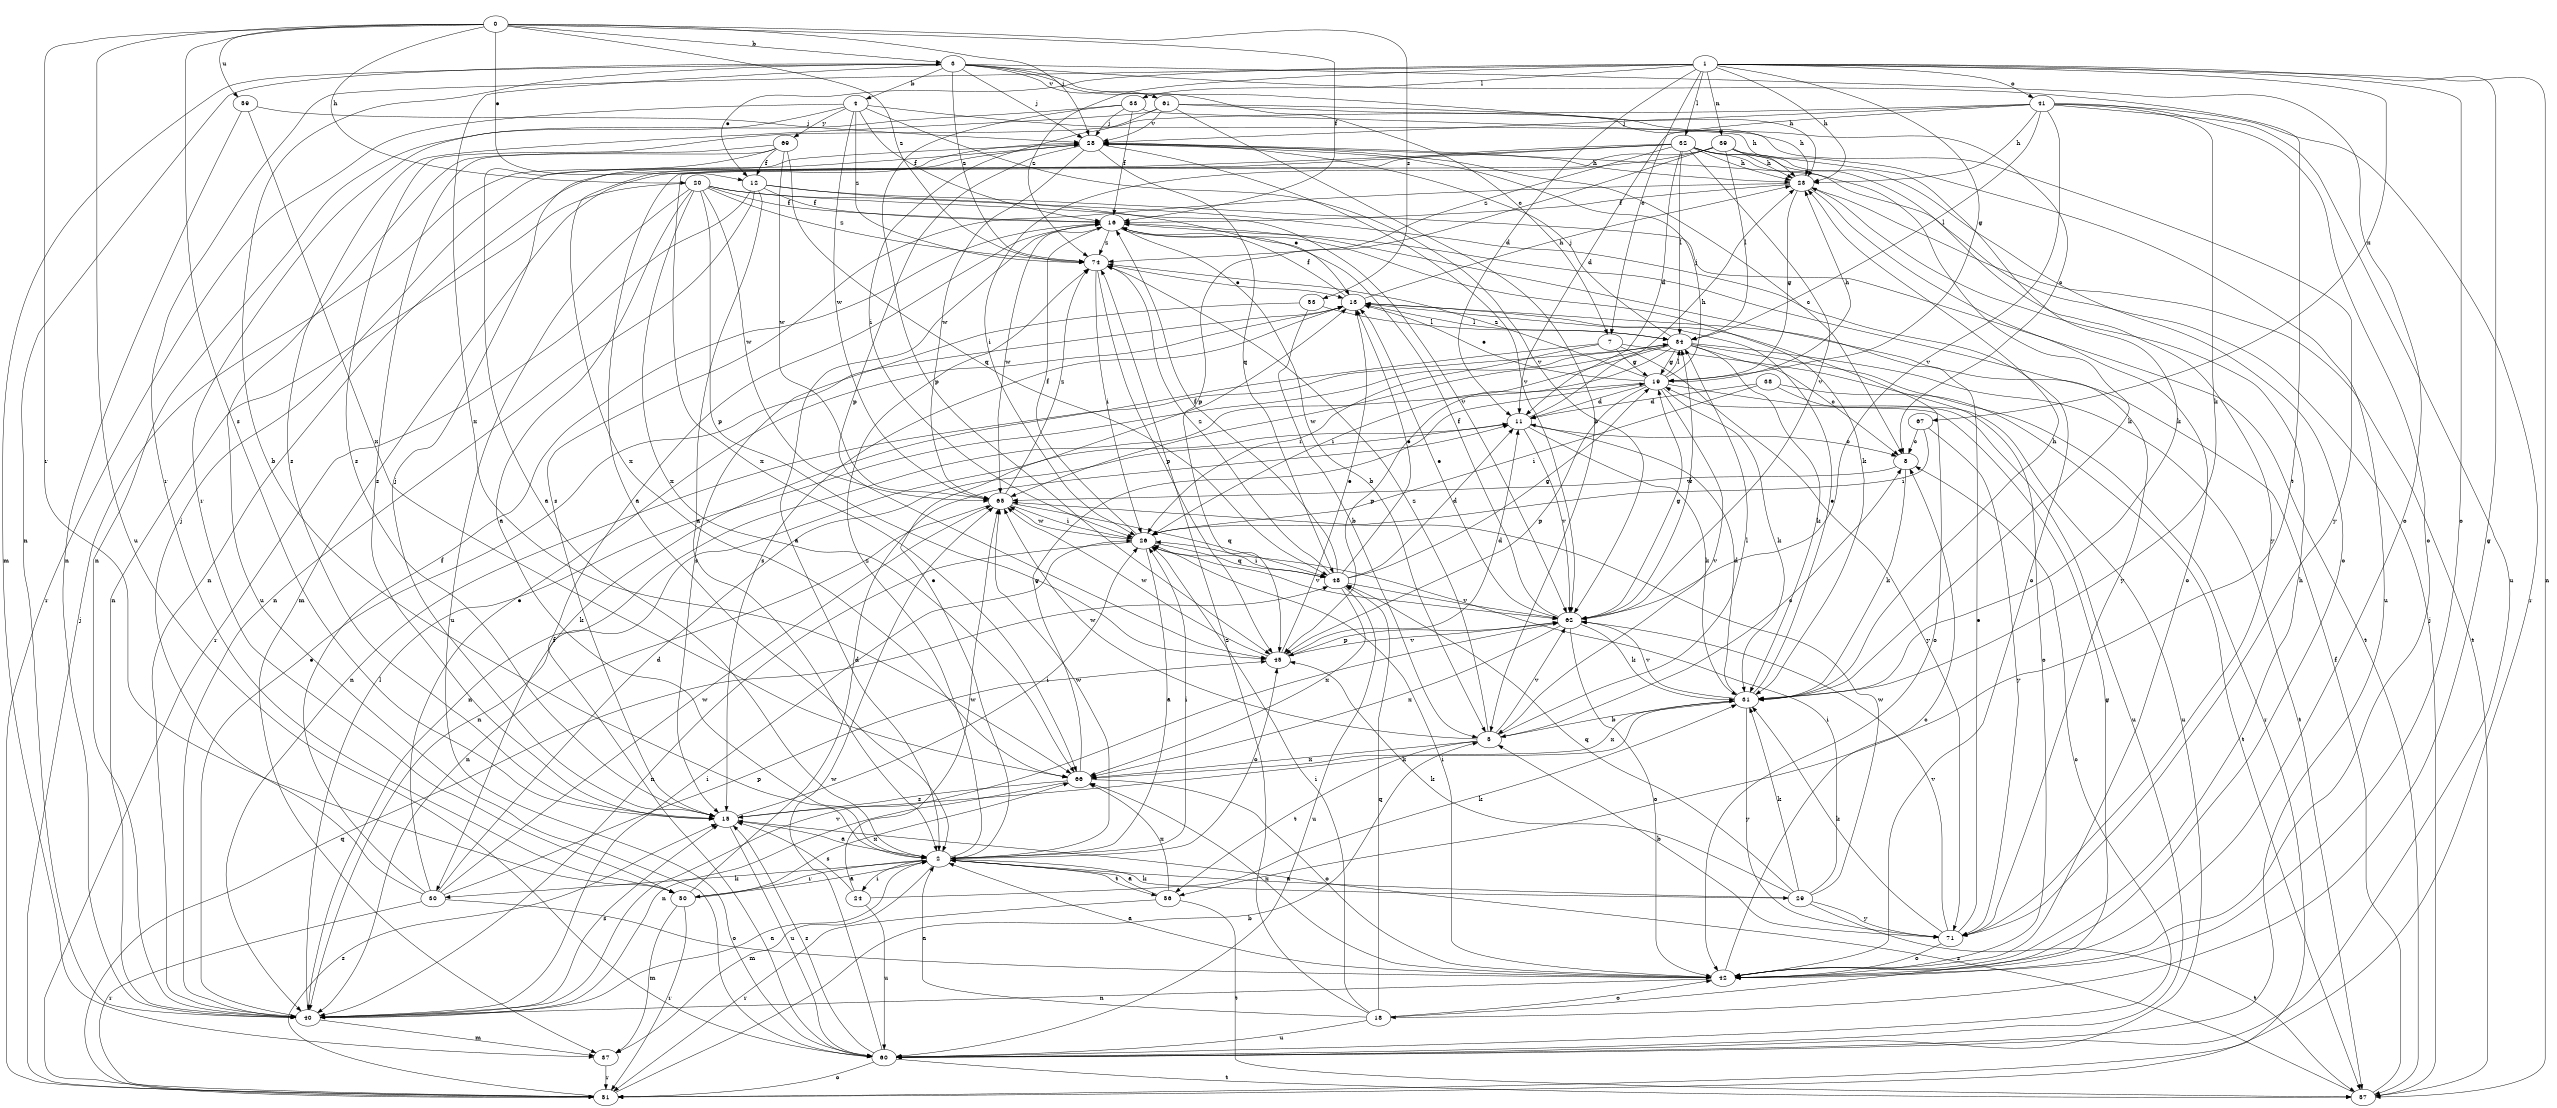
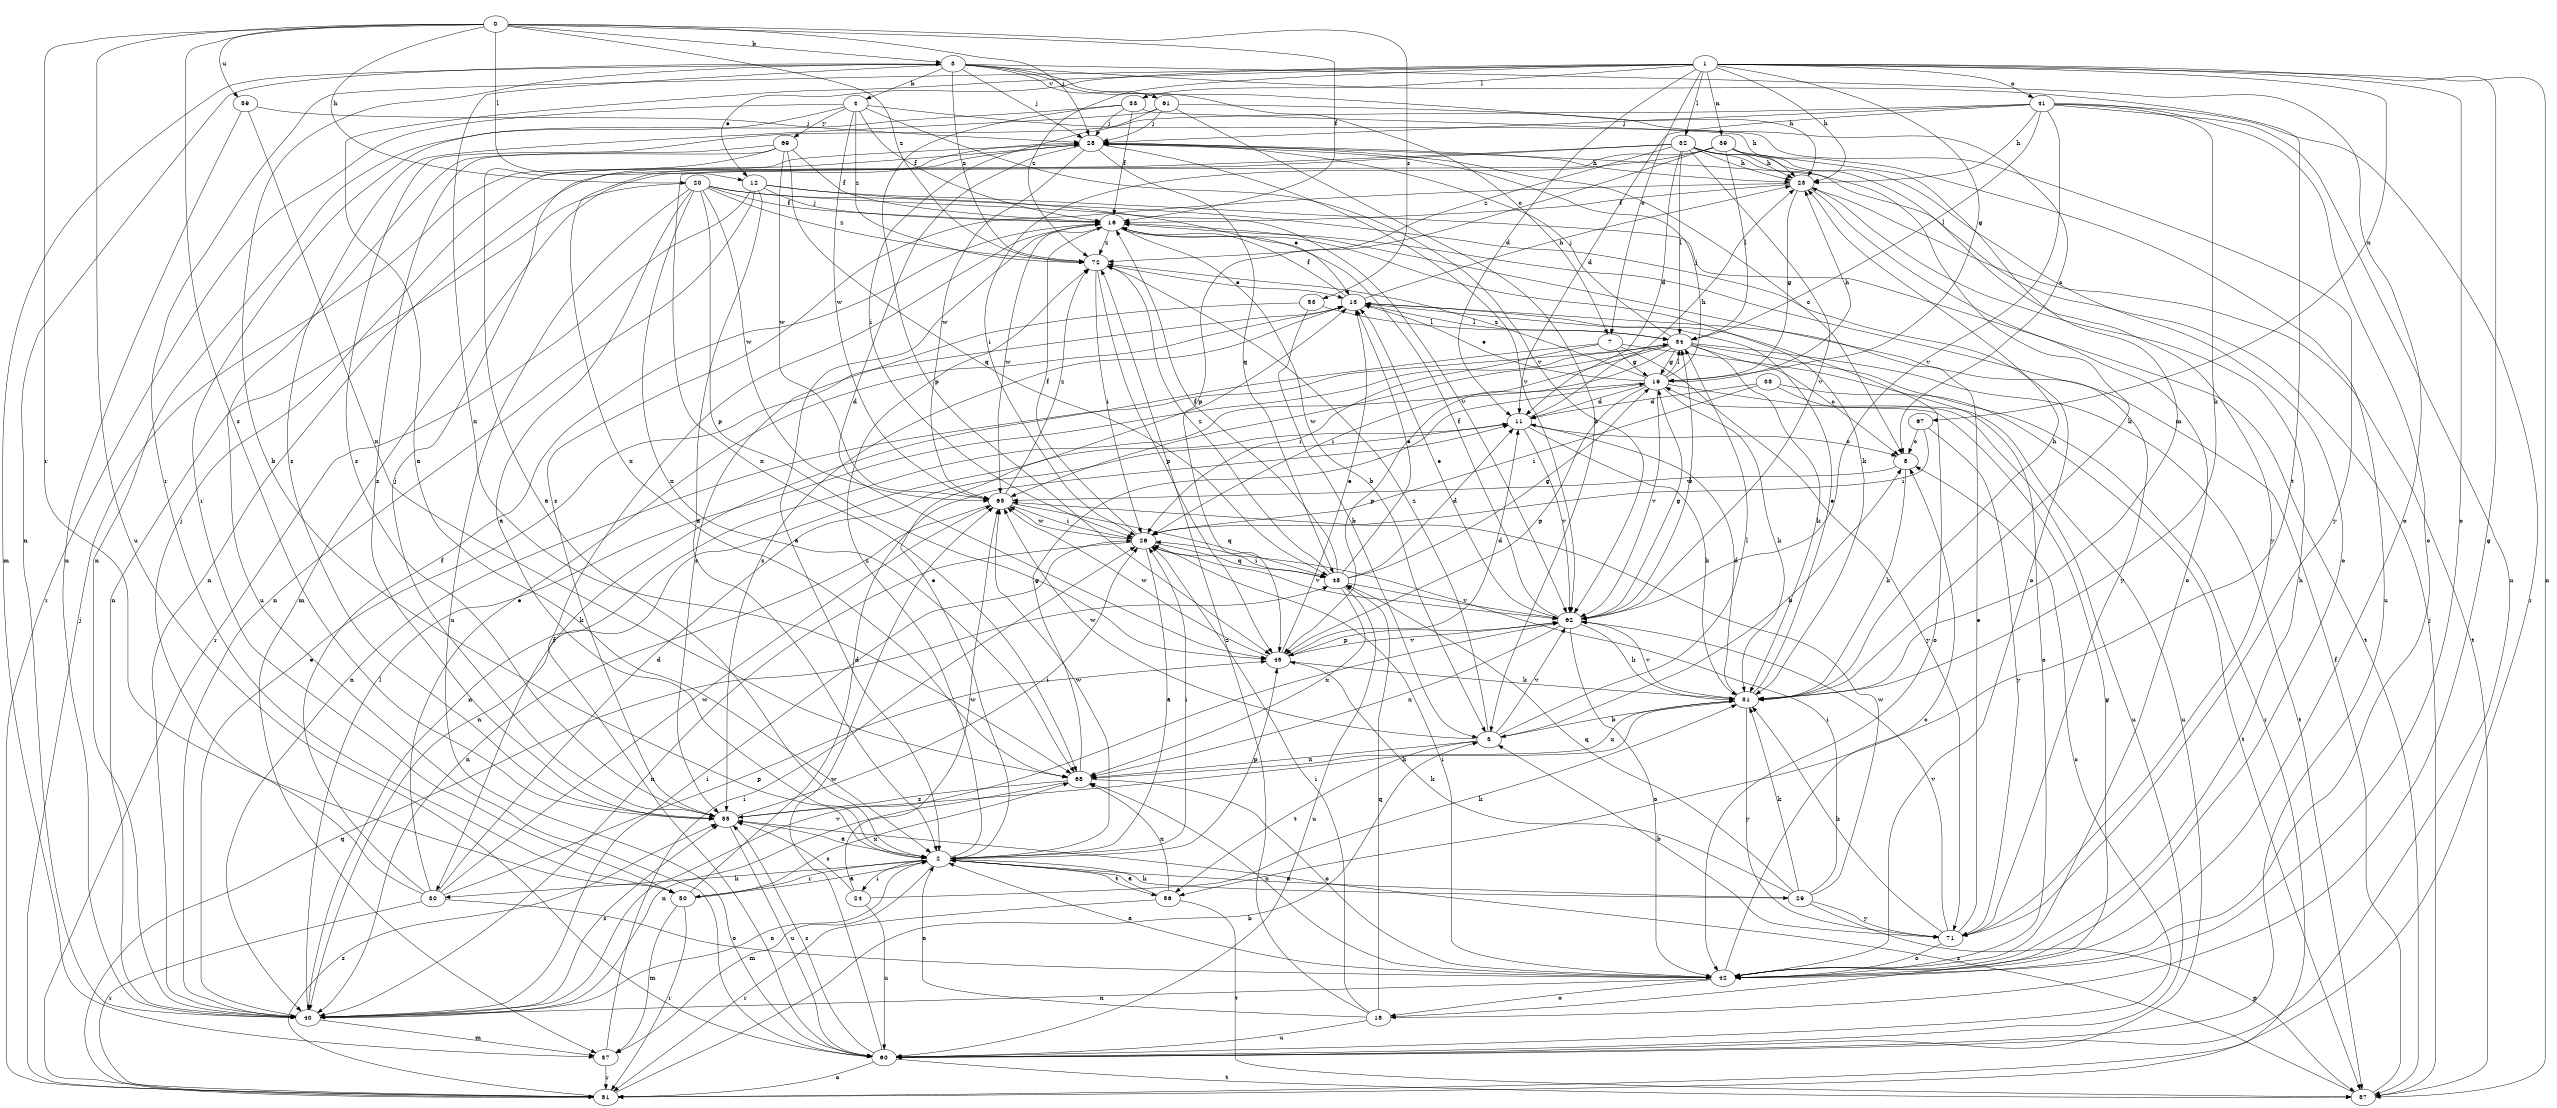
  strict digraph {
    0
    3
    12
    16
    20
    28
    50
    53
-   55 [label=15]
+   55
    59
    60
-   74
+   74 [label=72]
    7
    23
    42
    37
    56
    4
    40
    61
-   68 [label=66]
+   68
    2
    13
    51
    57
    65
    71
    5
    31
    45
    62
    8
    48
    11
    34
    26
    1
    18
    19
    32
    33
    39
    41
    67
    24
    29
    30
    38
    69
    0 -> 3 [label=b]
-   0 -> 12 [label=e]
+   0 -> 12 [label=l]
    0 -> 16 [label=f]
    0 -> 20 [label=h]
    0 -> 28 [label=j]
    0 -> 50 [label=r]
    0 -> 53 [label=s]
    0 -> 55 [label=s]
    0 -> 59 [label=u]
    0 -> 60 [label=u]
    0 -> 74 [label=z]
    3 -> 28 [label=j]
    3 -> 74 [label=z]
    3 -> 7 [label=c]
    3 -> 23 [label=h]
    3 -> 42 [label=o]
    3 -> 37 [label=m]
    3 -> 56 [label=t]
    3 -> 4 [label=b]
    3 -> 40 [label=n]
    3 -> 61 [label=v]
    3 -> 68 [label=x]
-   12 -> 16 [label=f]
+   12 -> 16 [label=j]
    12 -> 40 [label=n]
    12 -> 2 [label=a]
    12 -> 13 [label=e]
    12 -> 51 [label=r]
    12 -> 57 [label=t]
    16 -> 74 [label=z]
    16 -> 2 [label=a]
    16 -> 65 [label=w]
    16 -> 71 [label=y]
    16 -> 5 [label=b]
    16 -> 31 [label=k]
    20 -> 16 [label=f]
    20 -> 60 [label=u]
    20 -> 74 [label=z]
    20 -> 42 [label=o]
    20 -> 40 [label=n]
    20 -> 68 [label=x]
    20 -> 2 [label=a]
    20 -> 65 [label=w]
    20 -> 45 [label=p]
    20 -> 62 [label=v]
    28 -> 23 [label=h]
    28 -> 68 [label=x]
    28 -> 65 [label=w]
-   28 -> 45 [label=p]
+   28 -> 45 [label=d]
    28 -> 62 [label=v]
    28 -> 8 [label=c]
    28 -> 48 [label=q]
    50 -> 37 [label=m]
    50 -> 68 [label=x]
    50 -> 2 [label=a]
    50 -> 51 [label=r]
    50 -> 11 [label=d]
    53 -> 55 [label=s]
    53 -> 5 [label=b]
    53 -> 34 [label=l]
    55 -> 28 [label=j]
    55 -> 60 [label=u]
    55 -> 2 [label=a]
    55 -> 31 [label=k]
    55 -> 26 [label=i]
    59 -> 28 [label=j]
    59 -> 40 [label=n]
    59 -> 68 [label=x]
    60 -> 16 [label=f]
    60 -> 55 [label=s]
    60 -> 51 [label=o]
    60 -> 57 [label=t]
    60 -> 65 [label=w]
    60 -> 8 [label=c]
    74 -> 13 [label=e]
    74 -> 45 [label=p]
    74 -> 26 [label=i]
    7 -> 42 [label=o]
    7 -> 71 [label=y]
    7 -> 26 [label=i]
    7 -> 19 [label=g]
    7 -> 30 [label=k]
    23 -> 16 [label=f]
    23 -> 55 [label=s]
    23 -> 42 [label=o]
    23 -> 57 [label=t]
    23 -> 19 [label=g]
    42 -> 23 [label=h]
    42 -> 40 [label=n]
    42 -> 68 [label=x]
    42 -> 2 [label=a]
    42 -> 8 [label=c]
    42 -> 26 [label=i]
    37 -> 51 [label=r]
+   37 -> 26 [label=i]
    56 -> 68 [label=x]
    56 -> 2 [label=a]
    56 -> 51 [label=r]
    56 -> 57 [label=t]
    4 -> 16 [label=f]
    4 -> 50 [label=r]
    4 -> 74 [label=z]
    4 -> 51 [label=r]
    4 -> 65 [label=w]
    4 -> 71 [label=y]
    4 -> 62 [label=v]
    4 -> 69 [label=y]
    40 -> 55 [label=s]
    40 -> 37 [label=m]
    40 -> 2 [label=a]
    40 -> 13 [label=e]
    40 -> 62 [label=v]
    40 -> 34 [label=l]
    40 -> 26 [label=i]
-   61 -> 28 [label=v]
+   61 -> 28 [label=j]
    61 -> 55 [label=s]
-   61 -> 23 [label=h]
    61 -> 5 [label=b]
    61 -> 8 [label=c]
    61 -> 26 [label=i]
    68 -> 55 [label=s]
    68 -> 42 [label=o]
    68 -> 40 [label=n]
    68 -> 19 [label=g]
    2 -> 3 [label=b]
    2 -> 50 [label=r]
    2 -> 74 [label=z]
    2 -> 37 [label=m]
    2 -> 56 [label=t]
    2 -> 13 [label=e]
    2 -> 65 [label=w]
-   2 -> 45 [label=o]
+   2 -> 45 [label=p]
    2 -> 26 [label=i]
    2 -> 24 [label=i]
    2 -> 29 [label=k]
    2 -> 30 [label=k]
    13 -> 16 [label=f]
    13 -> 55 [label=s]
    13 -> 23 [label=h]
    13 -> 42 [label=o]
    13 -> 34 [label=l]
    51 -> 28 [label=j]
    51 -> 55 [label=s]
    51 -> 5 [label=b]
    51 -> 48 [label=q]
    57 -> 16 [label=f]
    57 -> 28 [label=j]
    57 -> 55 [label=s]
    65 -> 74 [label=z]
    65 -> 40 [label=n]
    65 -> 48 [label=q]
    65 -> 26 [label=i]
    71 -> 42 [label=o]
    71 -> 13 [label=e]
    71 -> 5 [label=b]
    71 -> 31 [label=k]
    71 -> 62 [label=v]
    5 -> 74 [label=z]
    5 -> 56 [label=t]
    5 -> 68 [label=x]
    5 -> 65 [label=w]
    5 -> 62 [label=v]
-   5 -> 8 [label=c]
+   5 -> 8 [label=b]
    5 -> 34 [label=l]
    31 -> 23 [label=h]
    31 -> 68 [label=x]
    31 -> 13 [label=e]
    31 -> 71 [label=y]
    31 -> 5 [label=b]
    31 -> 62 [label=v]
    31 -> 11 [label=d]
    45 -> 13 [label=e]
    45 -> 65 [label=w]
+   45 -> 31 [label=k]
    45 -> 62 [label=v]
    45 -> 11 [label=d]
    62 -> 16 [label=f]
    62 -> 42 [label=o]
    62 -> 68 [label=x]
    62 -> 13 [label=e]
    62 -> 31 [label=k]
    62 -> 45 [label=p]
    62 -> 34 [label=l]
    62 -> 19 [label=g]
    8 -> 65 [label=w]
    8 -> 31 [label=k]
    48 -> 16 [label=f]
    48 -> 60 [label=u]
    48 -> 74 [label=z]
    48 -> 68 [label=x]
    48 -> 13 [label=e]
    48 -> 62 [label=v]
    48 -> 11 [label=d]
    48 -> 26 [label=i]
    48 -> 19 [label=g]
    11 -> 23 [label=h]
    11 -> 40 [label=n]
    11 -> 31 [label=k]
    11 -> 62 [label=v]
    11 -> 8 [label=c]
    34 -> 28 [label=j]
    34 -> 40 [label=n]
    34 -> 51 [label=r]
    34 -> 57 [label=t]
    34 -> 65 [label=w]
    34 -> 31 [label=k]
    34 -> 45 [label=p]
    34 -> 8 [label=c]
    34 -> 26 [label=i]
    34 -> 19 [label=g]
    26 -> 16 [label=f]
    26 -> 40 [label=n]
    26 -> 2 [label=a]
    26 -> 65 [label=w]
    26 -> 62 [label=v]
    26 -> 48 [label=q]
    1 -> 12 [label=e]
    1 -> 50 [label=r]
    1 -> 74 [label=z]
    1 -> 7 [label=c]
    1 -> 23 [label=h]
    1 -> 42 [label=o]
-   32 -> 2 [label=a]
+   1 -> 2 [label=a]
    1 -> 57 [label=n]
    1 -> 11 [label=d]
    1 -> 18 [label=g]
    1 -> 19 [label=g]
    1 -> 32 [label=l]
    1 -> 33 [label=l]
    1 -> 39 [label=n]
    1 -> 41 [label=o]
    1 -> 67 [label=x]
    18 -> 60 [label=u]
    18 -> 74 [label=z]
-   18 -> 42 [label=o]
+   42 -> 18 [label=o]
    18 -> 2 [label=a]
    18 -> 48 [label=q]
    18 -> 26 [label=i]
    18 -> 19 [label=g]
    19 -> 28 [label=j]
    19 -> 60 [label=u]
    19 -> 74 [label=z]
    19 -> 23 [label=h]
    19 -> 40 [label=n]
    19 -> 13 [label=e]
    19 -> 31 [label=k]
    19 -> 45 [label=p]
-   19 -> 5 [label=v]
+   19 -> 62 [label=v]
    19 -> 11 [label=d]
    19 -> 34 [label=l]
    32 -> 74 [label=z]
    32 -> 23 [label=h]
    32 -> 42 [label=o]
    32 -> 37 [label=m]
    32 -> 40 [label=n]
    32 -> 71 [label=y]
    32 -> 31 [label=k]
    32 -> 62 [label=v]
    32 -> 11 [label=d]
    32 -> 34 [label=l]
    33 -> 16 [label=f]
    33 -> 28 [label=j]
    33 -> 23 [label=h]
    33 -> 40 [label=n]
    33 -> 45 [label=p]
    39 -> 60 [label=u]
    39 -> 23 [label=h]
    39 -> 68 [label=x]
-   39 -> 31 [label=k]
+   39 -> 31 [label=m]
    39 -> 45 [label=p]
    39 -> 34 [label=l]
    39 -> 26 [label=i]
    41 -> 28 [label=j]
    41 -> 55 [label=s]
    41 -> 60 [label=u]
    41 -> 23 [label=h]
    41 -> 42 [label=o]
    41 -> 51 [label=r]
    41 -> 31 [label=k]
    41 -> 62 [label=v]
    41 -> 11 [label=d]
    41 -> 34 [label=l]
    67 -> 71 [label=y]
    67 -> 8 [label=c]
    67 -> 26 [label=i]
    24 -> 55 [label=s]
    24 -> 60 [label=u]
    24 -> 65 [label=w]
    24 -> 31 [label=k]
    29 -> 2 [label=a]
-   29 -> 57 [label=t]
+   29 -> 57 [label=p]
    29 -> 65 [label=w]
    29 -> 71 [label=y]
    29 -> 31 [label=k]
    29 -> 45 [label=k]
    29 -> 48 [label=q]
    29 -> 26 [label=i]
    30 -> 16 [label=f]
    30 -> 28 [label=j]
    30 -> 42 [label=o]
    30 -> 13 [label=e]
    30 -> 51 [label=r]
    30 -> 65 [label=w]
    30 -> 45 [label=p]
    30 -> 11 [label=d]
    38 -> 60 [label=u]
    38 -> 57 [label=t]
    38 -> 11 [label=d]
    38 -> 26 [label=i]
-   69 -> 12 [label=f]
+   69 -> 16 [label=f]
    69 -> 55 [label=s]
    69 -> 60 [label=u]
    69 -> 2 [label=a]
    69 -> 65 [label=w]
    69 -> 48 [label=q]
  }
